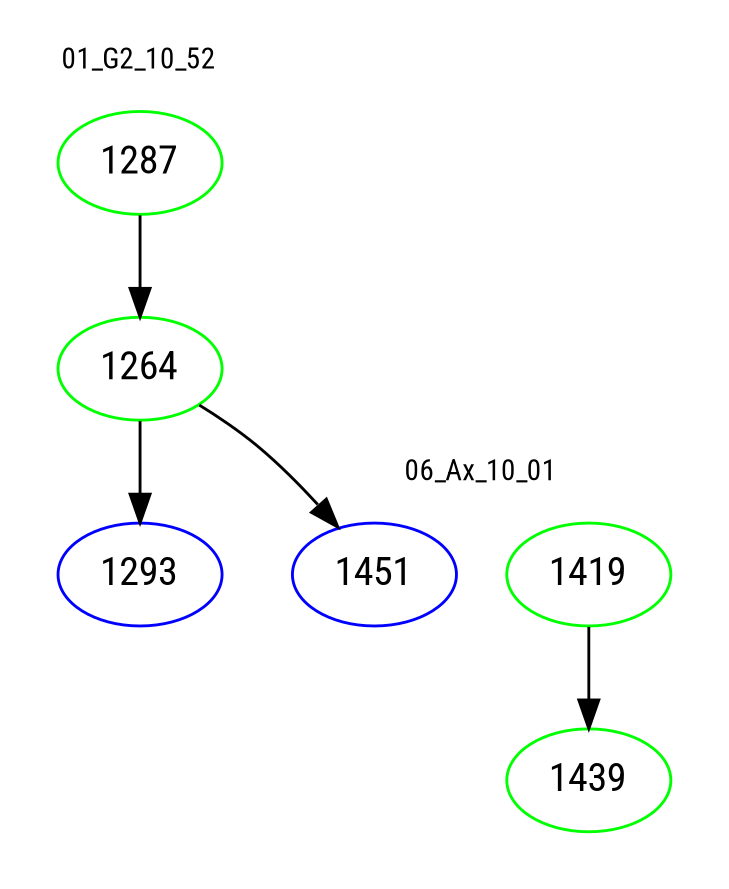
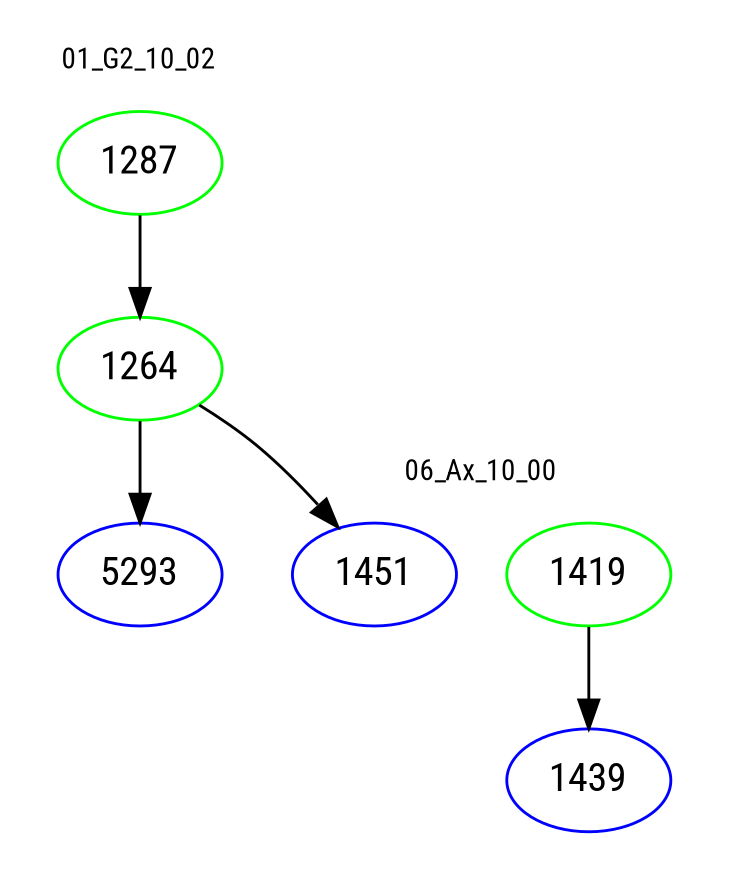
  digraph {
    fontname="Roboto Condensed"
    node [color=green fontname="Roboto Condensed"]
    edge [color=black fontname="Roboto Condensed"]
    n1 [label=1419]
-   n2 [label=1439]
+   n2 [color=blue label=1439]
    n3 [color=blue label=1451]
    n4 [label=1287]
    n5 [label=1264]
-   n6 [color=blue label=1293]
+   n6 [color=blue label=5293]
    subgraph cluster_1 {
      color=white
      fontsize=10
-     label="06_Ax_10_01"
+     label="06_Ax_10_00"
      n1
      n2
      n3
    }
    subgraph cluster_2 {
      color=white
      fontsize=10
-     label="01_G2_10_52"
+     label="01_G2_10_02"
      n4
      n5
      n6
    }
    n1 -> n2
    n4 -> n5
    n5 -> n3
    n5 -> n6
  }
